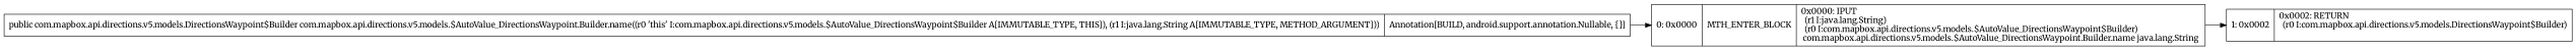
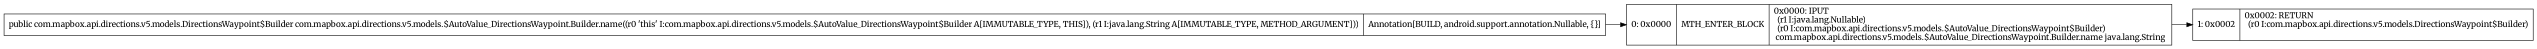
  digraph {
    rankdir=LR
    fontname=Merriweather
    node [shape=record fontname=Merriweather]
    edge [fontname=Merriweather]
-   n1 [label="{0\:\ 0x0000|MTH_ENTER_BLOCK\l|0x0000: IPUT  \l  (r1 I:java.lang.String)\l  (r0 I:com.mapbox.api.directions.v5.models.$AutoValue_DirectionsWaypoint$Builder)\l com.mapbox.api.directions.v5.models.$AutoValue_DirectionsWaypoint.Builder.name java.lang.String \l}"]
+   n1 [label="{0\:\ 0x0000|MTH_ENTER_BLOCK\l|0x0000: IPUT  \l  (r1 I:java.lang.Nullable)\l  (r0 I:com.mapbox.api.directions.v5.models.$AutoValue_DirectionsWaypoint$Builder)\l com.mapbox.api.directions.v5.models.$AutoValue_DirectionsWaypoint.Builder.name java.lang.String \l}"]
    n2 [label="{1\:\ 0x0002|0x0002: RETURN  \l  (r0 I:com.mapbox.api.directions.v5.models.DirectionsWaypoint$Builder)\l \l}"]
    n3 [label="{public com.mapbox.api.directions.v5.models.DirectionsWaypoint$Builder com.mapbox.api.directions.v5.models.$AutoValue_DirectionsWaypoint.Builder.name((r0 'this' I:com.mapbox.api.directions.v5.models.$AutoValue_DirectionsWaypoint$Builder A[IMMUTABLE_TYPE, THIS]), (r1 I:java.lang.String A[IMMUTABLE_TYPE, METHOD_ARGUMENT]))  | Annotation[BUILD, android.support.annotation.Nullable, \{\}]\l}"]
    n1 -> n2
    n3 -> n1
  }
